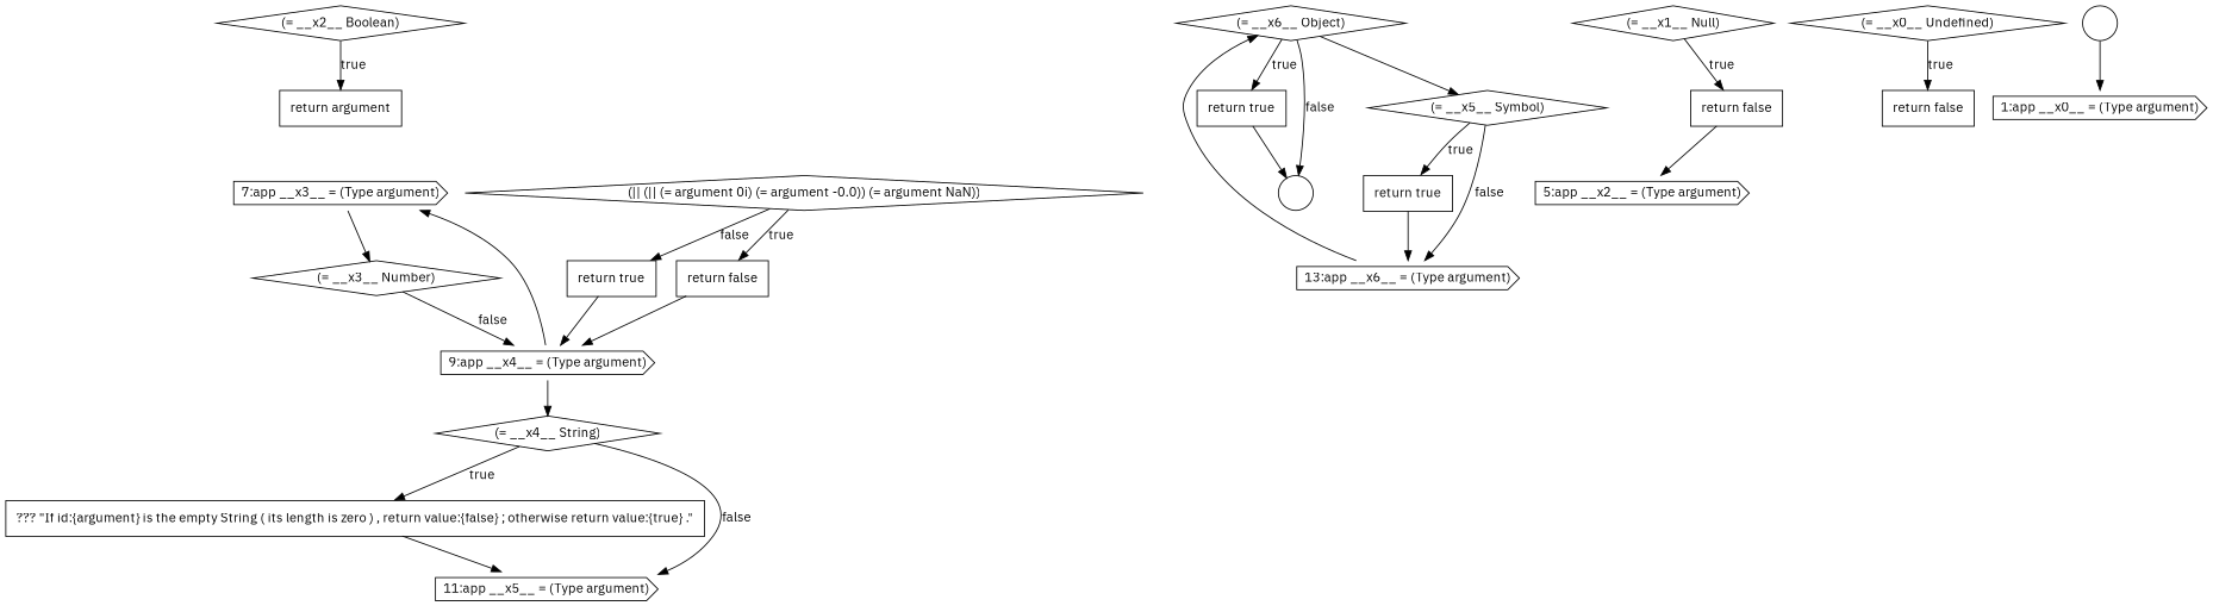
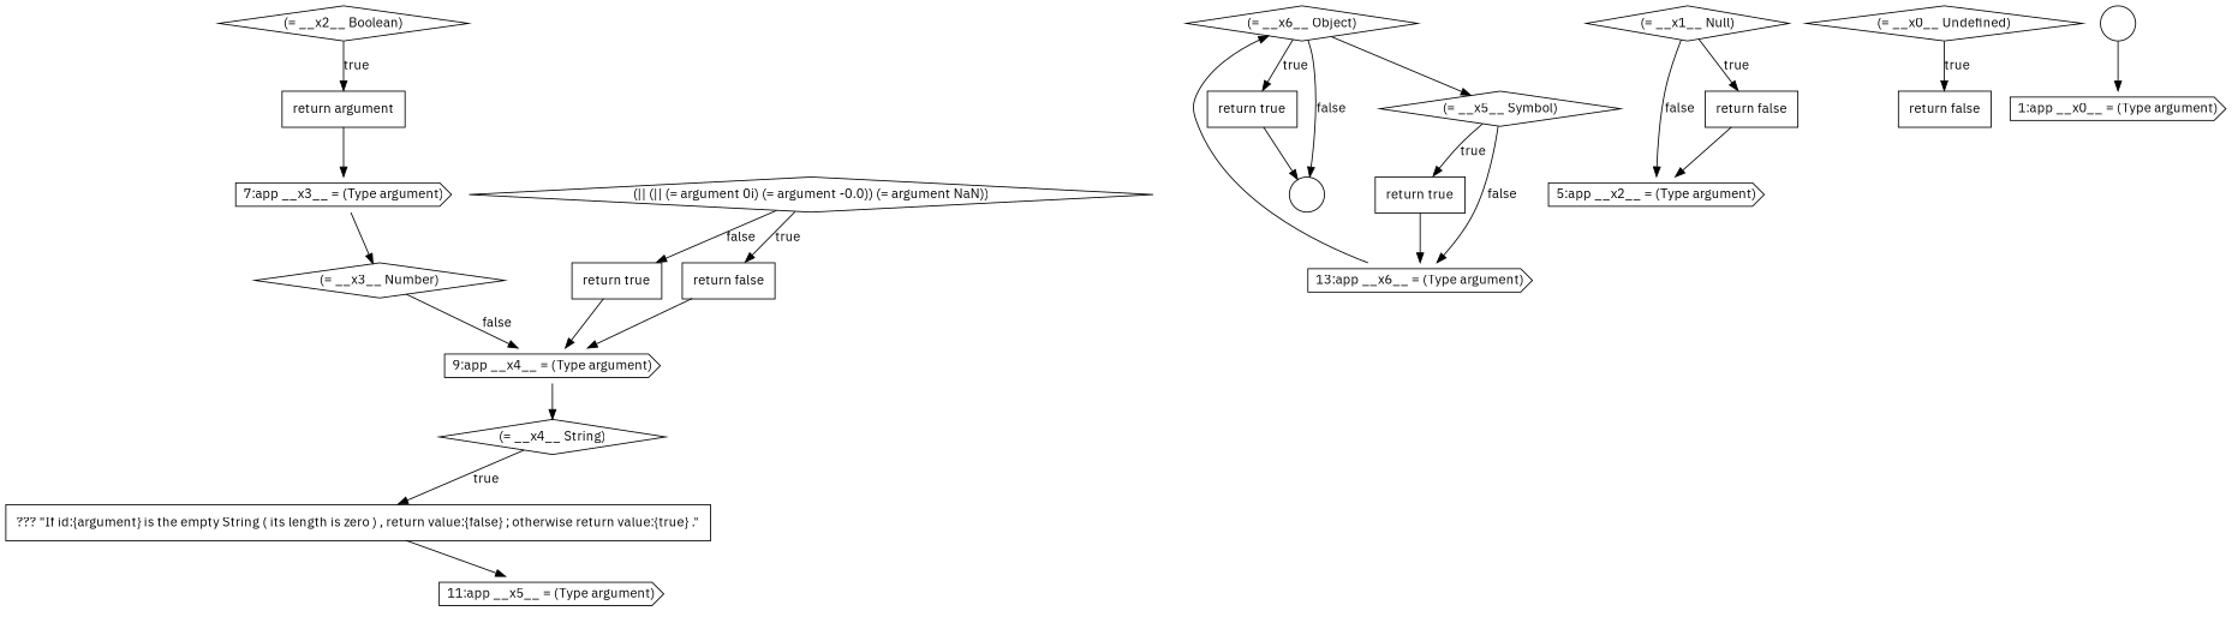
  digraph {
    fontname="IBM Plex Sans"
    node [color=black fillcolor=white fontname="IBM Plex Sans" shape=diamond style=filled]
    edge [color=black fontname="IBM Plex Sans"]
    n1 [label=<<font color="black">(= __x2__ Boolean)</font>>]
    n2 [label=<<font color="black">     <table border="0" cellborder="1" cellspacing="0" cellpadding="10">       <tr><td align="left">return argument</td></tr>     </table>   </font>> margin=0 shape=none]
    n3 [label=<<font color="black">7:app __x3__ = (Type argument)</font>> shape=cds]
    n4 [label=<<font color="black">(= __x3__ Number)</font>>]
    n5 [label=<<font color="black">     <table border="0" cellborder="1" cellspacing="0" cellpadding="10">       <tr><td align="left">??? &quot;If id:{argument} is the empty String ( its length is zero ) , return value:{false} ; otherwise return value:{true} .&quot;</td></tr>     </table>   </font>> margin=0 shape=none]
    n6 [label=<<font color="black">11:app __x5__ = (Type argument)</font>> shape=cds]
    n7 [label=<<font color="black">     <table border="0" cellborder="1" cellspacing="0" cellpadding="10">       <tr><td align="left">return true</td></tr>     </table>   </font>> margin=0 shape=none]
    n8 [label=<<font color="black">9:app __x4__ = (Type argument)</font>> shape=cds]
    n9 [label=<<font color="black">(= __x4__ String)</font>>]
    n10 [label=<<font color="black">     <table border="0" cellborder="1" cellspacing="0" cellpadding="10">       <tr><td align="left">return true</td></tr>     </table>   </font>> margin=0 shape=none]
    n11 [label=" " shape=circle]
    n12 [label=<<font color="black">(= __x1__ Null)</font>>]
    n13 [label=<<font color="black">5:app __x2__ = (Type argument)</font>> shape=cds]
    n14 [label=<<font color="black">     <table border="0" cellborder="1" cellspacing="0" cellpadding="10">       <tr><td align="left">return false</td></tr>     </table>   </font>> margin=0 shape=none]
    n15 [label=<<font color="black">     <table border="0" cellborder="1" cellspacing="0" cellpadding="10">       <tr><td align="left">return true</td></tr>     </table>   </font>> margin=0 shape=none]
    n16 [label=<<font color="black">13:app __x6__ = (Type argument)</font>> shape=cds]
    n17 [label=<<font color="black">(= __x6__ Object)</font>>]
    n18 [label=<<font color="black">(|| (|| (= argument 0i) (= argument -0.0)) (= argument NaN))</font>>]
    n19 [label=<<font color="black">     <table border="0" cellborder="1" cellspacing="0" cellpadding="10">       <tr><td align="left">return false</td></tr>     </table>   </font>> margin=0 shape=none]
    n20 [label=<<font color="black">     <table border="0" cellborder="1" cellspacing="0" cellpadding="10">       <tr><td align="left">return false</td></tr>     </table>   </font>> margin=0 shape=none]
    n21 [label=" " shape=circle]
    n22 [label=<<font color="black">1:app __x0__ = (Type argument)</font>> shape=cds]
    n23 [label=<<font color="black">(= __x0__ Undefined)</font>>]
    n24 [label=<<font color="black">(= __x5__ Symbol)</font>>]
    n1 -> n2 [label=<<font color="black">true</font>>]
-   n8 -> n3
+   n2 -> n3
    n3 -> n4
    n4 -> n8 [label=<<font color="black">false</font>>]
    n5 -> n6
    n7 -> n8
    n8 -> n9
    n9 -> n5 [label=<<font color="black">true</font>>]
-   n9 -> n6 [label=<<font color="black">false</font>>]
    n10 -> n11
+   n12 -> n13 [label=<<font color="black">false</font>>]
    n12 -> n14 [label=<<font color="black">true</font>>]
    n14 -> n13
    n15 -> n16
    n16 -> n17
    n17 -> n10 [label=<<font color="black">true</font>>]
    n17 -> n11 [label=<<font color="black">false</font>>]
    n17 -> n24
    n18 -> n7 [label=<<font color="black">false</font>>]
    n18 -> n19 [label=<<font color="black">true</font>>]
    n19 -> n8
    n21 -> n22
    n23 -> n20 [label=<<font color="black">true</font>>]
    n24 -> n15 [label=<<font color="black">true</font>>]
    n24 -> n16 [label=<<font color="black">false</font>>]
  }
